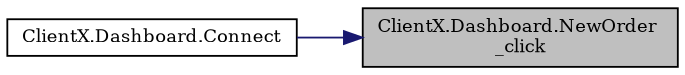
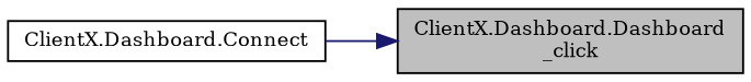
  digraph {
    rankdir=RL
    fontname="DejaVu Serif"
    node [color=black fontname="DejaVu Serif" fontsize=10 shape=record style=filled]
-   n1 [fillcolor=grey75 fontcolor=black height=0.2 label="ClientX.Dashboard.NewOrder\l_click" width=0.4]
+   n1 [fillcolor=grey75 fontcolor=black height=0.2 label="ClientX.Dashboard.Dashboard\l_click" width=0.4]
    n2 [fillcolor=white height=0.2 label="ClientX.Dashboard.Connect" width=0.4]
    n1 -> n2 [color=midnightblue dir=back fontname="DejaVu Serif" fontsize=10 labelfontname=Helvetica labelfontsize=10 style=solid]
  }
